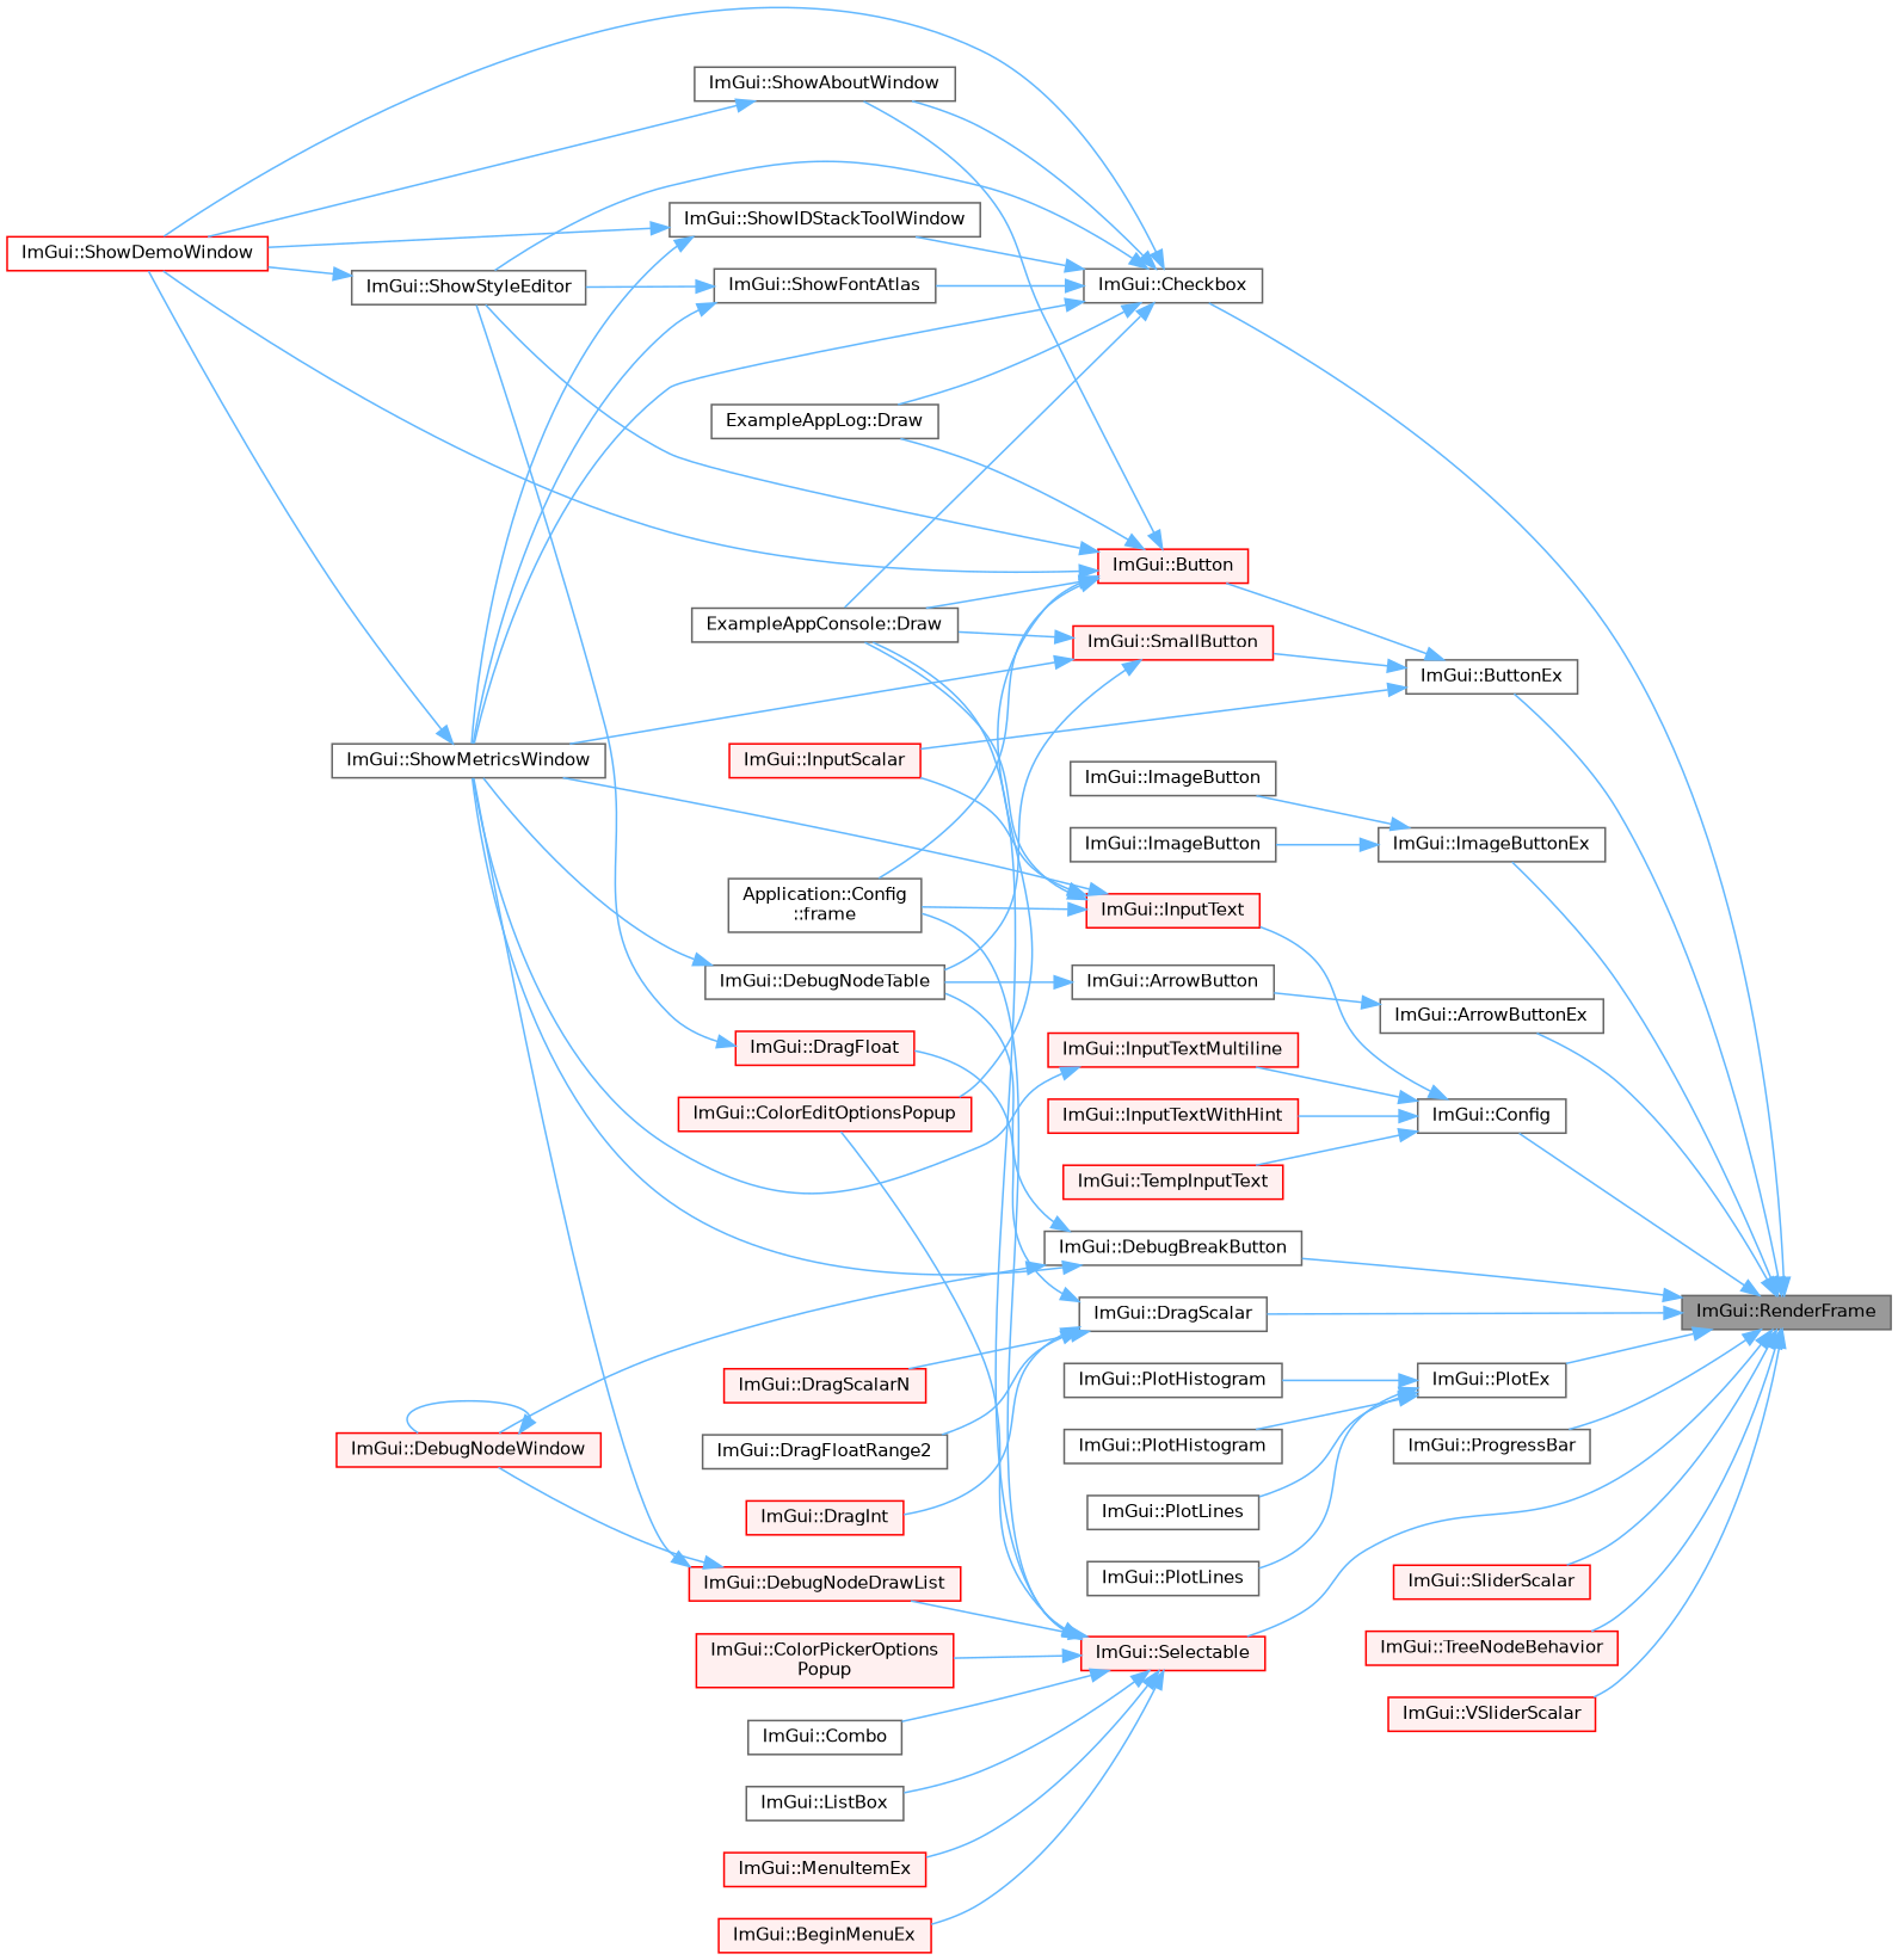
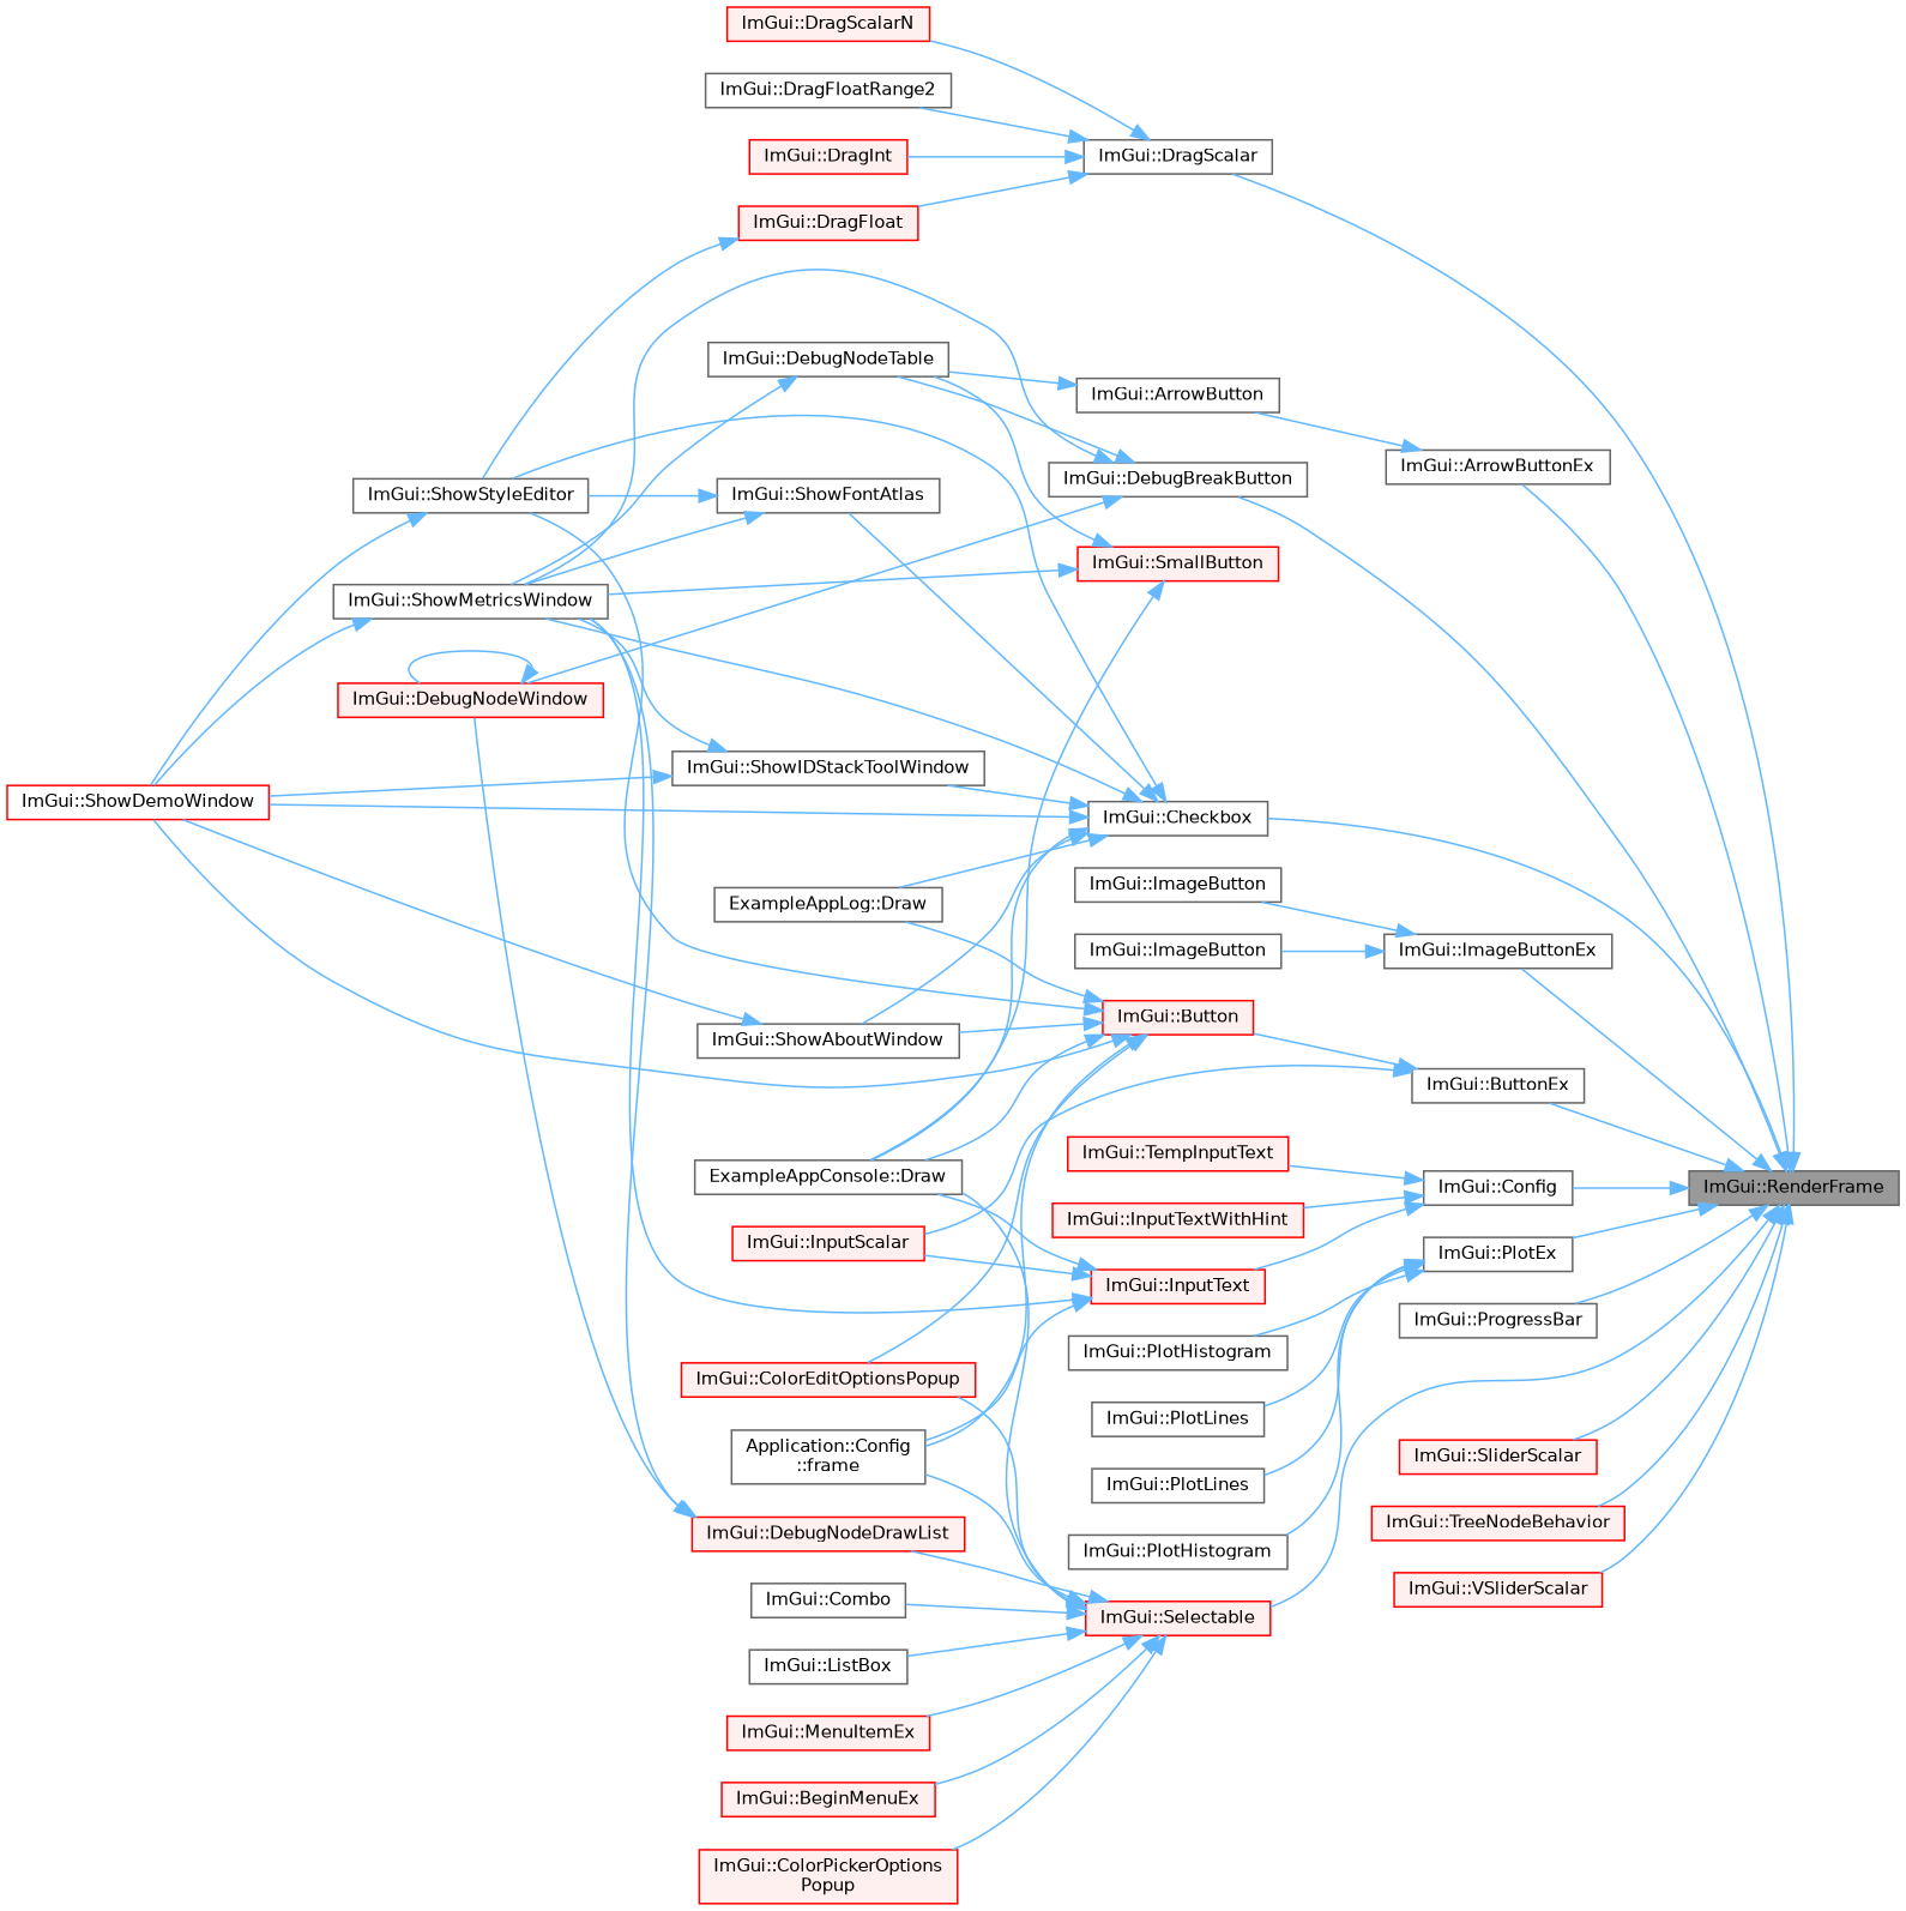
  digraph {
    rankdir=RL
    node [color=grey40 fillcolor=white fontname=Helvetica fontsize=10 shape=box style=filled]
    edge [color=steelblue1 dir=back fontname=Helvetica fontsize=10 labelfontname=Helvetica labelfontsize=10 style=solid]
    n1 [color=gray40 fillcolor=grey60 fontcolor=black height=0.2 label="ImGui::RenderFrame" width=0.4]
    n2 [height=0.2 label="ImGui::ArrowButtonEx" width=0.4]
    n3 [height=0.2 label="ImGui::ButtonEx" width=0.4]
    n4 [height=0.2 label="ImGui::Checkbox" width=0.4]
    n5 [height=0.2 label="ImGui::DebugBreakButton" width=0.4]
    n6 [height=0.2 label="ImGui::DragScalar" width=0.4]
    n7 [height=0.2 label="ImGui::ImageButtonEx" width=0.4]
    n8 [height=0.2 label="ImGui::Config" width=0.4]
    n9 [height=0.2 label="ImGui::PlotEx" width=0.4]
    n10 [height=0.2 label="ImGui::ProgressBar" width=0.4]
    n11 [color=red fillcolor="#FFF0F0" height=0.2 label="ImGui::Selectable" width=0.4]
    n12 [color=red fillcolor="#FFF0F0" height=0.2 label="ImGui::SliderScalar" width=0.4]
    n13 [color=red fillcolor="#FFF0F0" height=0.2 label="ImGui::TreeNodeBehavior" width=0.4]
    n14 [color=red fillcolor="#FFF0F0" height=0.2 label="ImGui::VSliderScalar" width=0.4]
    n15 [height=0.2 label="ImGui::ArrowButton" width=0.4]
    n16 [color=red fillcolor="#FFF0F0" height=0.2 label="ImGui::Button" width=0.4]
    n17 [color=red fillcolor="#FFF0F0" height=0.2 label="ImGui::InputScalar" width=0.4]
    n18 [color=red fillcolor="#FFF0F0" height=0.2 label="ImGui::SmallButton" width=0.4]
    n19 [height=0.2 label="ExampleAppConsole::Draw" width=0.4]
    n20 [height=0.2 label="ExampleAppLog::Draw" width=0.4]
    n21 [height=0.2 label="ImGui::ShowAboutWindow" width=0.4]
    n22 [color=red height=0.2 label="ImGui::ShowDemoWindow" width=0.4]
    n23 [height=0.2 label="ImGui::ShowStyleEditor" width=0.4]
    n24 [height=0.2 label="ImGui::ShowMetricsWindow" width=0.4]
    n25 [height=0.2 label="ImGui::ShowFontAtlas" width=0.4]
    n26 [height=0.2 label="ImGui::ShowIDStackToolWindow" width=0.4]
    n27 [height=0.2 label="ImGui::DebugNodeTable" width=0.4]
    n28 [color=red fillcolor="#FFF0F0" height=0.2 label="ImGui::DebugNodeWindow" width=0.4]
    n29 [color=red fillcolor="#FFF0F0" height=0.2 label="ImGui::DragFloat" width=0.4]
    n30 [height=0.2 label="ImGui::DragFloatRange2" width=0.4]
    n31 [color=red fillcolor="#FFF0F0" height=0.2 label="ImGui::DragInt" width=0.4]
    n32 [color=red fillcolor="#FFF0F0" height=0.2 label="ImGui::DragScalarN" width=0.4]
    n33 [height=0.2 label="ImGui::ImageButton" width=0.4]
    n34 [height=0.2 label="ImGui::ImageButton" width=0.4]
    n35 [color=red fillcolor="#FFF0F0" height=0.2 label="ImGui::InputText" width=0.4]
-   n36 [color=red fillcolor="#FFF0F0" height=0.2 label="ImGui::InputTextMultiline" width=0.4]
    n37 [color=red fillcolor="#FFF0F0" height=0.2 label="ImGui::InputTextWithHint" width=0.4]
    n38 [color=red fillcolor="#FFF0F0" height=0.2 label="ImGui::TempInputText" width=0.4]
    n39 [height=0.2 label="ImGui::PlotHistogram" width=0.4]
    n40 [height=0.2 label="ImGui::PlotHistogram" width=0.4]
    n41 [height=0.2 label="ImGui::PlotLines" width=0.4]
    n42 [height=0.2 label="ImGui::PlotLines" width=0.4]
    n43 [color=red fillcolor="#FFF0F0" height=0.2 label="ImGui::ColorEditOptionsPopup" width=0.4]
    n44 [height=0.2 label="Application::Config\l::frame" width=0.4]
    n45 [color=red fillcolor="#FFF0F0" height=0.2 label="ImGui::BeginMenuEx" width=0.4]
    n46 [color=red fillcolor="#FFF0F0" height=0.2 label="ImGui::ColorPickerOptions\lPopup" width=0.4]
    n47 [height=0.2 label="ImGui::Combo" width=0.4]
    n48 [color=red fillcolor="#FFF0F0" height=0.2 label="ImGui::DebugNodeDrawList" width=0.4]
    n49 [height=0.2 label="ImGui::ListBox" width=0.4]
    n50 [color=red fillcolor="#FFF0F0" height=0.2 label="ImGui::MenuItemEx" width=0.4]
    n1 -> n2
    n1 -> n3
    n1 -> n4
    n1 -> n5
    n1 -> n6
    n1 -> n7
    n1 -> n8
    n1 -> n9
    n1 -> n10
    n1 -> n11
    n1 -> n12
    n1 -> n13
    n1 -> n14
    n2 -> n15
    n3 -> n16
    n3 -> n17
-   n3 -> n18
    n4 -> n19
    n4 -> n20
    n4 -> n21
    n4 -> n22
    n4 -> n23
    n4 -> n24
    n4 -> n25
    n4 -> n26
    n5 -> n24
    n5 -> n27
    n5 -> n28
    n6 -> n29
    n6 -> n30
    n6 -> n31
    n6 -> n32
    n7 -> n33
    n7 -> n34
    n8 -> n35
-   n8 -> n36
    n8 -> n37
    n8 -> n38
    n9 -> n39
    n9 -> n40
    n9 -> n41
    n9 -> n42
    n11 -> n19
    n11 -> n43
    n11 -> n44
    n11 -> n45
    n11 -> n46
    n11 -> n47
    n11 -> n48
    n11 -> n49
    n11 -> n50
    n15 -> n27
    n16 -> n19
    n16 -> n20
    n16 -> n21
    n16 -> n22
    n16 -> n23
    n16 -> n43
    n16 -> n44
    n18 -> n19
    n18 -> n24
    n18 -> n27
    n21 -> n22
    n23 -> n22
    n24 -> n22
    n25 -> n23
    n25 -> n24
    n26 -> n22
    n26 -> n24
    n27 -> n24
    n28 -> n28
    n29 -> n23
    n35 -> n17
    n35 -> n19
    n35 -> n24
    n35 -> n44
-   n36 -> n24
    n48 -> n24
    n48 -> n28
  }
